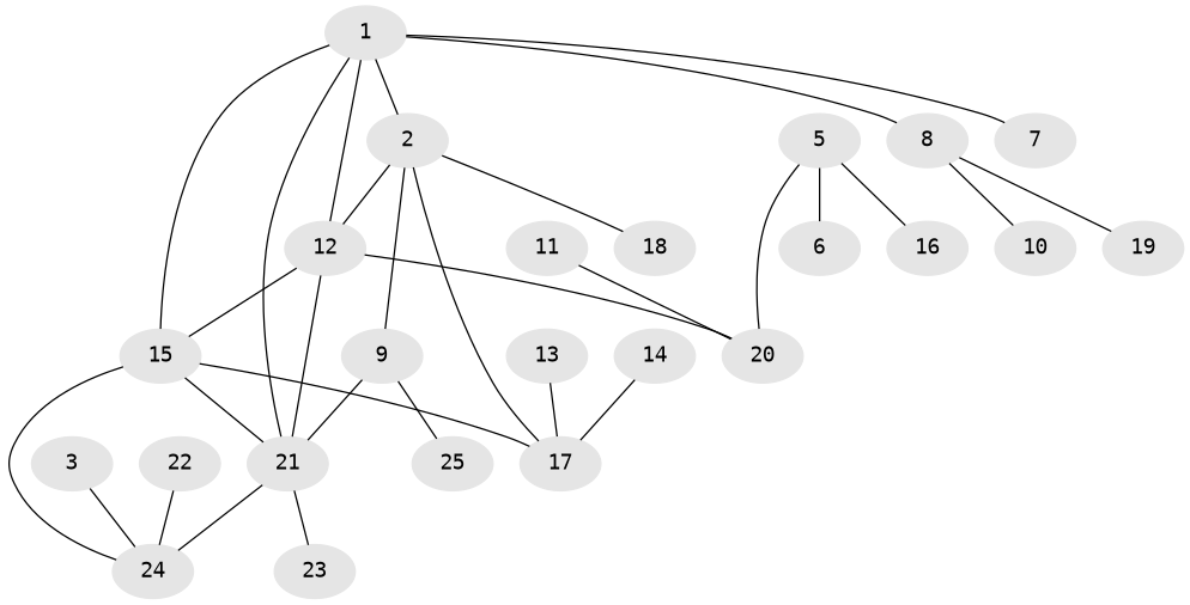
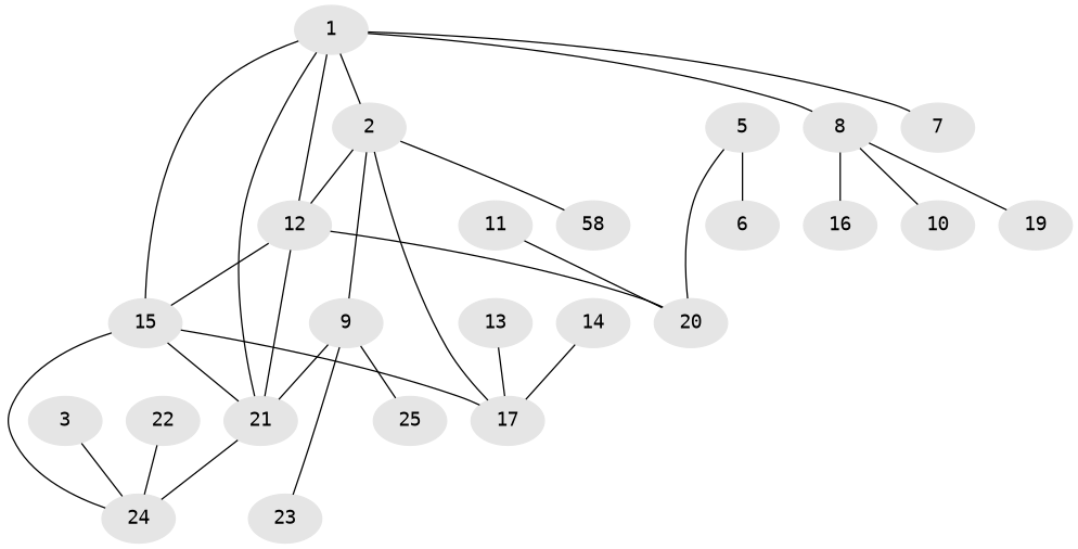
  graph {
    fontname="DejaVu Sans Mono"
    node [color=gray90 fontname="DejaVu Sans Mono" style=filled]
    edge [fontname="DejaVu Sans Mono" weight=1.0]
    1
    2
    7
    8
    12
    15
    21
    9
    17
-   18
+   18 [label=58]
    10
    16
    19
    20
    24
    23
    25
    3
    11
    5
    6
    13
    14
    22
    1 -- 2
    1 -- 7
    1 -- 8
    1 -- 12
    1 -- 15
    1 -- 21
    2 -- 12
    2 -- 9
    2 -- 17
    2 -- 18
    8 -- 10
-   5 -- 16
+   8 -- 16
    8 -- 19
    12 -- 15
    12 -- 21 [weight=2.0]
    12 -- 20
    15 -- 21
    15 -- 17
    15 -- 24
    21 -- 24
    9 -- 21
-   21 -- 23
+   9 -- 23
    9 -- 25
    3 -- 24
    11 -- 20
    5 -- 20
    5 -- 6
    13 -- 17
    14 -- 17
    22 -- 24
  }
